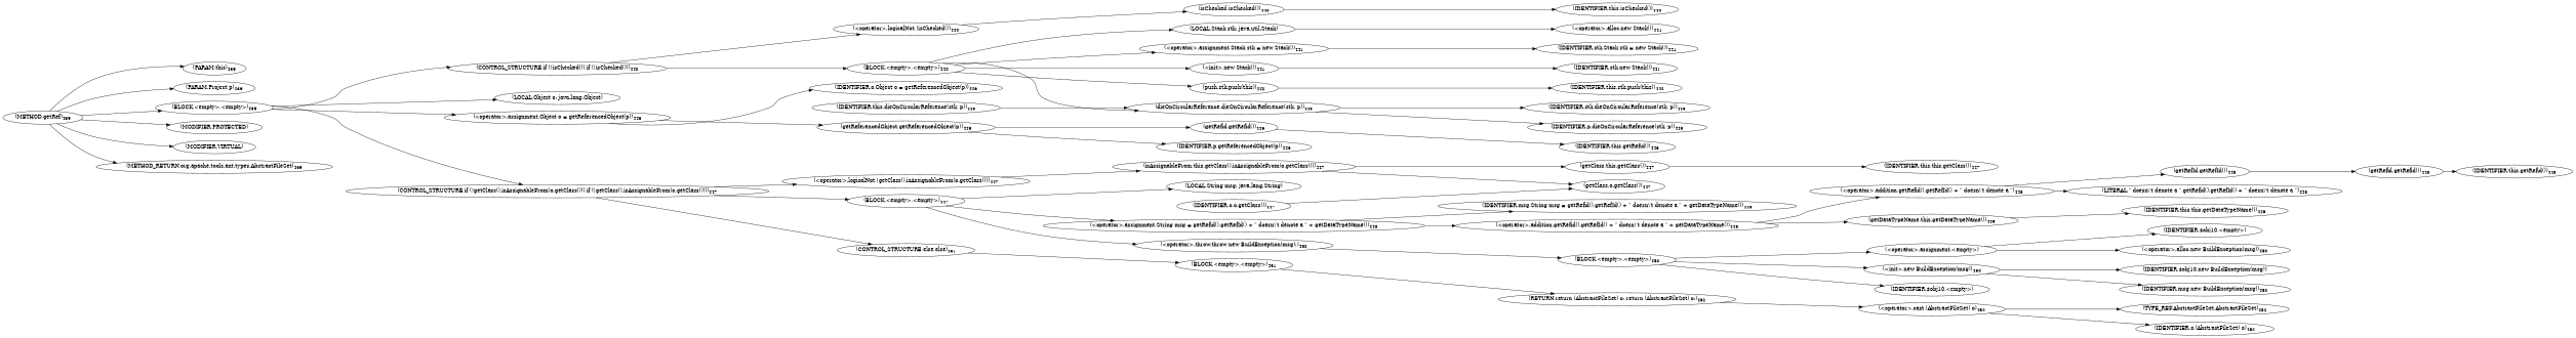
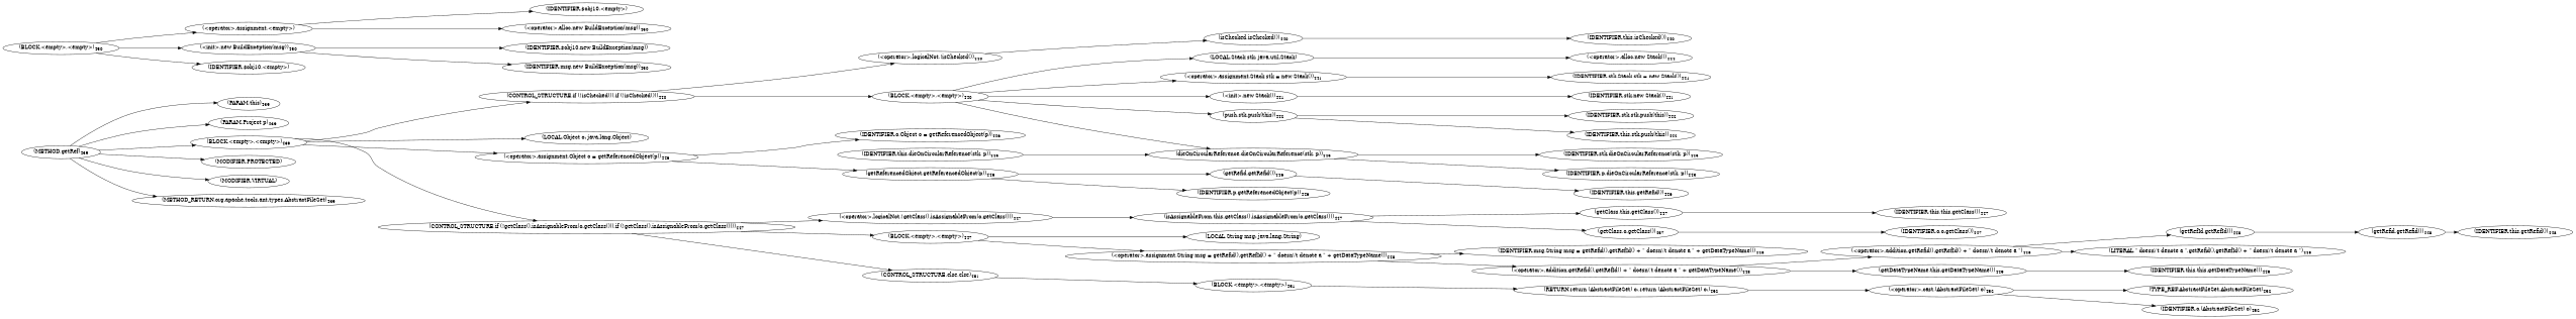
  digraph {
    rankdir=LR
    n1 [label=<(METHOD,getRef)<SUB>439</SUB>>]
    n2 [label=<(PARAM,this)<SUB>439</SUB>>]
    n3 [label=<(PARAM,Project p)<SUB>439</SUB>>]
    n4 [label=<(BLOCK,&lt;empty&gt;,&lt;empty&gt;)<SUB>439</SUB>>]
    n5 [label=<(MODIFIER,PROTECTED)>]
    n6 [label=<(MODIFIER,VIRTUAL)>]
    n7 [label=<(METHOD_RETURN,org.apache.tools.ant.types.AbstractFileSet)<SUB>439</SUB>>]
    n8 [label=<(CONTROL_STRUCTURE,if (!isChecked()),if (!isChecked()))<SUB>440</SUB>>]
    n9 [label=<(LOCAL,Object o: java.lang.Object)>]
    n10 [label=<(&lt;operator&gt;.assignment,Object o = getReferencedObject(p))<SUB>446</SUB>>]
    n11 [label=<(CONTROL_STRUCTURE,if (!getClass().isAssignableFrom(o.getClass())),if (!getClass().isAssignableFrom(o.getClass())))<SUB>447</SUB>>]
    n12 [label=<(&lt;operator&gt;.logicalNot,!isChecked())<SUB>440</SUB>>]
    n13 [label=<(BLOCK,&lt;empty&gt;,&lt;empty&gt;)<SUB>440</SUB>>]
    n14 [label=<(IDENTIFIER,o,Object o = getReferencedObject(p))<SUB>446</SUB>>]
    n15 [label=<(getReferencedObject,getReferencedObject(p))<SUB>446</SUB>>]
    n16 [label=<(&lt;operator&gt;.logicalNot,!getClass().isAssignableFrom(o.getClass()))<SUB>447</SUB>>]
    n17 [label=<(BLOCK,&lt;empty&gt;,&lt;empty&gt;)<SUB>447</SUB>>]
    n18 [label=<(CONTROL_STRUCTURE,else,else)<SUB>451</SUB>>]
    n19 [label=<(isChecked,isChecked())<SUB>440</SUB>>]
    n20 [label=<(LOCAL,Stack stk: java.util.Stack)>]
    n21 [label=<(&lt;operator&gt;.assignment,Stack stk = new Stack())<SUB>441</SUB>>]
    n22 [label=<(&lt;init&gt;,new Stack())<SUB>441</SUB>>]
    n23 [label=<(push,stk.push(this))<SUB>442</SUB>>]
    n24 [label=<(dieOnCircularReference,dieOnCircularReference(stk, p))<SUB>443</SUB>>]
    n25 [label=<(IDENTIFIER,this,isChecked())<SUB>440</SUB>>]
-   n26 [label=<(&lt;operator&gt;.alloc,new Stack())<SUB>441</SUB>>]
+   n26 [label=<(&lt;operator&gt;.alloc,new Stack())<SUB>444</SUB>>]
    n27 [label=<(IDENTIFIER,stk,Stack stk = new Stack())<SUB>441</SUB>>]
    n28 [label=<(IDENTIFIER,stk,new Stack())<SUB>441</SUB>>]
+   n29 [label=<(IDENTIFIER,stk,stk.push(this))<SUB>442</SUB>>]
    n30 [label=<(IDENTIFIER,this,stk.push(this))<SUB>442</SUB>>]
    n31 [label=<(IDENTIFIER,stk,dieOnCircularReference(stk, p))<SUB>443</SUB>>]
    n32 [label=<(IDENTIFIER,p,dieOnCircularReference(stk, p))<SUB>443</SUB>>]
    n33 [label=<(IDENTIFIER,this,dieOnCircularReference(stk, p))<SUB>443</SUB>>]
    n34 [label=<(getRefid,getRefid())<SUB>446</SUB>>]
    n35 [label=<(IDENTIFIER,p,getReferencedObject(p))<SUB>446</SUB>>]
    n36 [label=<(IDENTIFIER,this,getRefid())<SUB>446</SUB>>]
    n37 [label=<(isAssignableFrom,this.getClass().isAssignableFrom(o.getClass()))<SUB>447</SUB>>]
    n38 [label=<(LOCAL,String msg: java.lang.String)>]
    n39 [label=<(&lt;operator&gt;.assignment,String msg = getRefid().getRefId() + &quot; doesn\'t denote a &quot; + getDataTypeName())<SUB>448</SUB>>]
-   n40 [label=<(&lt;operator&gt;.throw,throw new BuildException(msg);)<SUB>450</SUB>>]
    n41 [label=<(BLOCK,&lt;empty&gt;,&lt;empty&gt;)<SUB>451</SUB>>]
    n42 [label=<(getClass,this.getClass())<SUB>447</SUB>>]
-   n43 [label=<(getClass,o.getClass())<SUB>447</SUB>>]
+   n43 [label=<(getClass,o.getClass())<SUB>457</SUB>>]
    n44 [label=<(IDENTIFIER,this,this.getClass())<SUB>447</SUB>>]
    n45 [label=<(IDENTIFIER,o,o.getClass())<SUB>447</SUB>>]
    n46 [label=<(IDENTIFIER,msg,String msg = getRefid().getRefId() + &quot; doesn\'t denote a &quot; + getDataTypeName())<SUB>448</SUB>>]
    n47 [label=<(&lt;operator&gt;.addition,getRefid().getRefId() + &quot; doesn\'t denote a &quot; + getDataTypeName())<SUB>448</SUB>>]
    n48 [label=<(BLOCK,&lt;empty&gt;,&lt;empty&gt;)<SUB>450</SUB>>]
    n49 [label=<(&lt;operator&gt;.addition,getRefid().getRefId() + &quot; doesn\'t denote a &quot;)<SUB>448</SUB>>]
    n50 [label=<(getDataTypeName,this.getDataTypeName())<SUB>449</SUB>>]
    n51 [label=<(getRefId,getRefId())<SUB>448</SUB>>]
    n52 [label=<(LITERAL,&quot; doesn\'t denote a &quot;,getRefid().getRefId() + &quot; doesn\'t denote a &quot;)<SUB>448</SUB>>]
    n53 [label=<(IDENTIFIER,this,this.getDataTypeName())<SUB>449</SUB>>]
    n54 [label=<(getRefid,getRefid())<SUB>448</SUB>>]
    n55 [label=<(IDENTIFIER,this,getRefid())<SUB>448</SUB>>]
    n56 [label=<(&lt;operator&gt;.assignment,&lt;empty&gt;)>]
    n57 [label=<(&lt;init&gt;,new BuildException(msg))<SUB>450</SUB>>]
    n58 [label=<(IDENTIFIER,$obj10,&lt;empty&gt;)>]
    n59 [label=<(IDENTIFIER,$obj10,&lt;empty&gt;)>]
    n60 [label=<(&lt;operator&gt;.alloc,new BuildException(msg))<SUB>450</SUB>>]
    n61 [label=<(IDENTIFIER,$obj10,new BuildException(msg))>]
    n62 [label=<(IDENTIFIER,msg,new BuildException(msg))<SUB>450</SUB>>]
    n63 [label=<(RETURN,return (AbstractFileSet) o;,return (AbstractFileSet) o;)<SUB>452</SUB>>]
    n64 [label=<(&lt;operator&gt;.cast,(AbstractFileSet) o)<SUB>452</SUB>>]
    n65 [label=<(TYPE_REF,AbstractFileSet,AbstractFileSet)<SUB>452</SUB>>]
    n66 [label=<(IDENTIFIER,o,(AbstractFileSet) o)<SUB>452</SUB>>]
    n1 -> n2
    n1 -> n3
    n1 -> n4
    n1 -> n5
    n1 -> n6
    n1 -> n7
    n4 -> n8
    n4 -> n9
    n4 -> n10
    n4 -> n11
    n8 -> n12
    n8 -> n13
    n10 -> n14
    n10 -> n15
    n11 -> n16
    n11 -> n17
    n11 -> n18
    n12 -> n19
    n13 -> n20
    n13 -> n21
    n13 -> n22
    n13 -> n23
    n13 -> n24
    n15 -> n34
    n15 -> n35
    n16 -> n37
    n17 -> n38
    n17 -> n39
-   n17 -> n40
    n18 -> n41
    n19 -> n25
    n20 -> n26
    n21 -> n27
    n22 -> n28
+   n23 -> n29
    n23 -> n30
    n24 -> n31
    n24 -> n32
    n33 -> n24
    n34 -> n36
    n37 -> n42
    n37 -> n43
    n39 -> n46
    n39 -> n47
-   n40 -> n48
    n41 -> n63
    n42 -> n44
-   n45 -> n43
+   n43 -> n45
    n47 -> n49
    n47 -> n50
    n48 -> n56
    n48 -> n57
    n48 -> n58
    n49 -> n51
    n49 -> n52
    n50 -> n53
    n51 -> n54
    n54 -> n55
    n56 -> n59
    n56 -> n60
    n57 -> n61
    n57 -> n62
    n63 -> n64
    n64 -> n65
    n64 -> n66
  }
